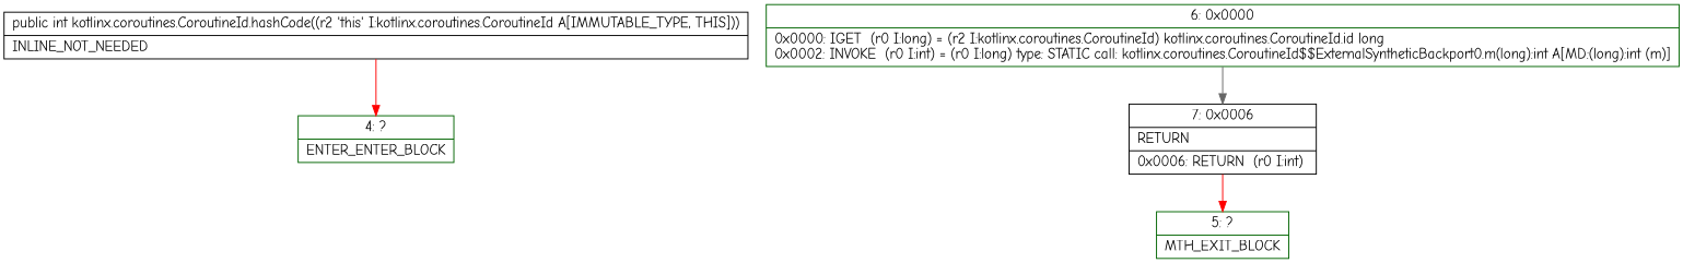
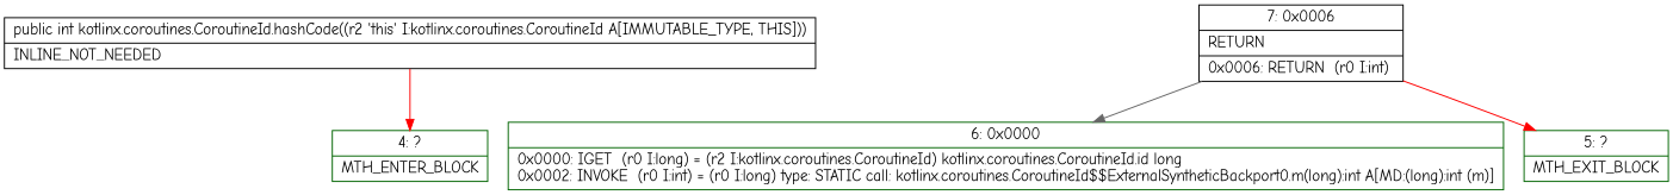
  digraph {
    fontname="Comic Neue"
    node [color=darkgreen fontname="Comic Neue" shape=record]
    edge [color=red fontname="Comic Neue"]
-   n1 [label="{4\:\ ?|ENTER_ENTER_BLOCK\l}"]
+   n1 [label="{4\:\ ?|MTH_ENTER_BLOCK\l}"]
    n2 [label="{6\:\ 0x0000|0x0000: IGET  (r0 I:long) = (r2 I:kotlinx.coroutines.CoroutineId) kotlinx.coroutines.CoroutineId.id long \l0x0002: INVOKE  (r0 I:int) = (r0 I:long) type: STATIC call: kotlinx.coroutines.CoroutineId$$ExternalSyntheticBackport0.m(long):int A[MD:(long):int (m)]\l}"]
    n3 [color=black label="{7\:\ 0x0006|RETURN\l|0x0006: RETURN  (r0 I:int) \l}"]
    n4 [label="{5\:\ ?|MTH_EXIT_BLOCK\l}"]
    n5 [color=black label="{public int kotlinx.coroutines.CoroutineId.hashCode((r2 'this' I:kotlinx.coroutines.CoroutineId A[IMMUTABLE_TYPE, THIS]))  | INLINE_NOT_NEEDED\l}"]
-   n2 -> n3 [color=gray40]
+   n3 -> n2 [color=gray40]
    n3 -> n4
    n5 -> n1
  }
